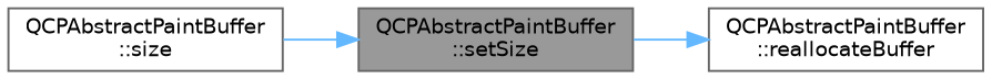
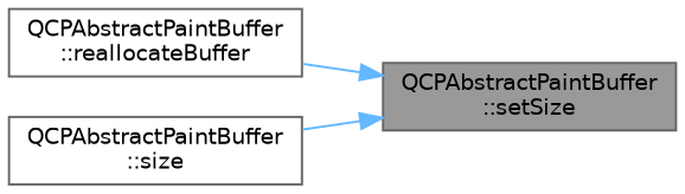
  digraph {
    rankdir=LR
    node [color=grey40 fillcolor=white fontname=Helvetica fontsize=10 shape=box style=filled]
    edge [color=steelblue1 fontname=Helvetica fontsize=10 labelfontname=Helvetica labelfontsize=10 style=solid]
    n1 [color=gray40 fillcolor=grey60 fontcolor=black height=0.2 label="QCPAbstractPaintBuffer\l::setSize" width=0.4]
    n2 [height=0.2 label="QCPAbstractPaintBuffer\l::reallocateBuffer" width=0.4]
    n3 [height=0.2 label="QCPAbstractPaintBuffer\l::size" width=0.4]
-   n1 -> n2
+   n2 -> n1
    n3 -> n1
  }
